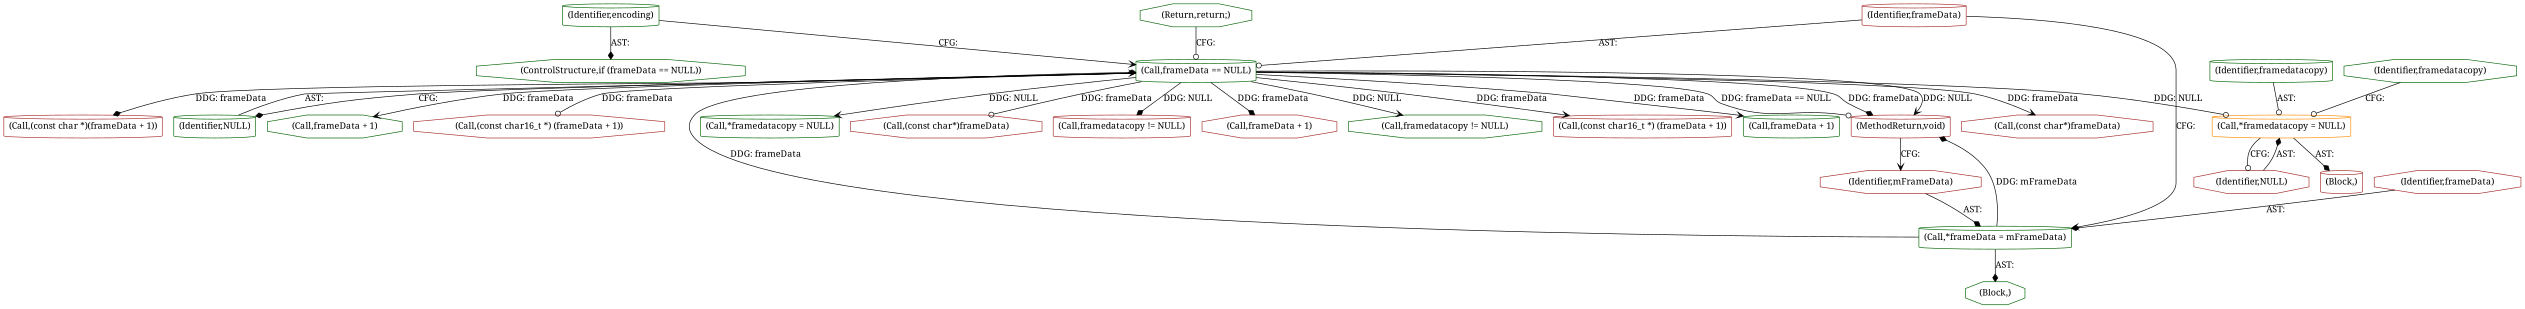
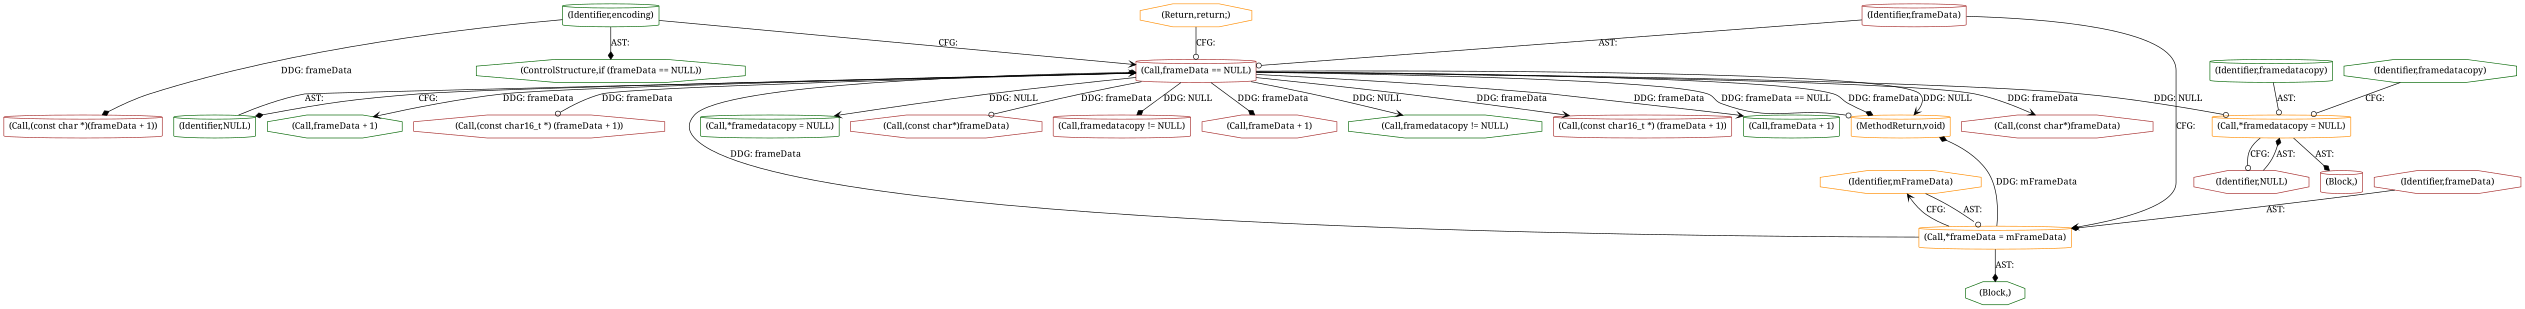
  digraph {
    fontname="Noto Serif"
    node [color=brown fontname="Noto Serif" shape=cylinder]
    edge [arrowhead=diamond fontname="Noto Serif"]
    n1 [color=darkorange label="(Call,*framedatacopy = NULL)"]
    n2 [label="(Block,)"]
    n3 [label="(Identifier,NULL)" shape=octagon]
-   n4 [color=darkgreen label="(Call,frameData == NULL)"]
+   n4 [label="(Call,frameData == NULL)"]
    n5 [color=darkgreen label="(Call,*framedatacopy = NULL)"]
    n6 [label="(Call,(const char*)frameData)" shape=octagon]
    n7 [label="(Call,framedatacopy != NULL)"]
    n8 [label="(Call,frameData + 1)" shape=octagon]
    n9 [label="(Call,(const char *)(frameData + 1))"]
    n10 [color=darkgreen label="(Call,framedatacopy != NULL)" shape=octagon]
    n11 [label="(Call,(const char16_t *) (frameData + 1))"]
    n12 [color=darkgreen label="(Call,frameData + 1)"]
-   n13 [label="(MethodReturn,void)"]
+   n13 [color=darkorange label="(MethodReturn,void)"]
    n14 [label="(Call,(const char*)frameData)" shape=octagon]
    n15 [color=darkgreen label="(Identifier,NULL)"]
    n16 [color=darkgreen label="(Call,frameData + 1)" shape=octagon]
    n17 [label="(Call,(const char16_t *) (frameData + 1))" shape=octagon]
    n18 [color=darkgreen label="(ControlStructure,if (frameData == NULL))" shape=octagon]
-   n19 [color=darkgreen label="(Call,*frameData = mFrameData)"]
-   n20 [label="(Identifier,mFrameData)" shape=octagon]
+   n19 [color=darkorange label="(Call,*frameData = mFrameData)"]
+   n20 [color=darkorange label="(Identifier,mFrameData)" shape=octagon]
    n21 [color=darkgreen label="(Block,)" shape=octagon]
    n22 [color=darkgreen label="(Identifier,framedatacopy)"]
    n23 [color=darkgreen label="(Identifier,encoding)"]
    n24 [color=darkgreen label="(Identifier,framedatacopy)" shape=octagon]
    n25 [label="(Identifier,frameData)"]
    n26 [label="(Identifier,frameData)" shape=octagon]
-   n27 [color=darkgreen label="(Return,return;)" shape=octagon]
+   n27 [color=darkorange label="(Return,return;)" shape=octagon]
    n1 -> n2 [label="AST: "]
    n1 -> n3 [arrowhead=odot label="CFG: "]
    n3 -> n1 [label="AST: "]
    n4 -> n1 [arrowhead=odot label="DDG: NULL"]
    n4 -> n5 [arrowhead=vee label="DDG: NULL"]
    n4 -> n6 [arrowhead=odot label="DDG: frameData"]
    n4 -> n7 [label="DDG: NULL"]
    n4 -> n8 [label="DDG: frameData"]
-   n4 -> n9 [label="DDG: frameData"]
+   n23 -> n9 [label="DDG: frameData"]
    n4 -> n10 [arrowhead=vee label="DDG: NULL"]
    n4 -> n11 [arrowhead=vee label="DDG: frameData"]
    n4 -> n12 [arrowhead=vee label="DDG: frameData"]
    n4 -> n13 [label="DDG: frameData"]
    n4 -> n13 [arrowhead=vee label="DDG: NULL"]
    n4 -> n13 [arrowhead=odot label="DDG: frameData == NULL"]
    n4 -> n14 [arrowhead=vee label="DDG: frameData"]
    n4 -> n15 [label="CFG: "]
    n4 -> n16 [arrowhead=vee label="DDG: frameData"]
    n4 -> n17 [arrowhead=odot label="DDG: frameData"]
    n15 -> n4 [arrowhead=vee label="AST: "]
    n19 -> n4 [label="DDG: frameData"]
    n19 -> n13 [label="DDG: mFrameData"]
-   n13 -> n20 [arrowhead=vee label="CFG: "]
+   n19 -> n20 [arrowhead=vee label="CFG: "]
    n19 -> n21 [label="AST: "]
-   n20 -> n19 [label="AST: "]
+   n20 -> n19 [arrowhead=odot label="AST: "]
    n22 -> n1 [arrowhead=odot label="AST: "]
    n23 -> n4 [arrowhead=vee label="CFG: "]
    n23 -> n18 [label="AST: "]
    n24 -> n1 [arrowhead=odot label="CFG: "]
    n25 -> n4 [arrowhead=odot label="AST: "]
    n25 -> n19 [arrowhead=vee label="CFG: "]
    n26 -> n19 [label="AST: "]
    n27 -> n4 [arrowhead=odot label="CFG: "]
  }
